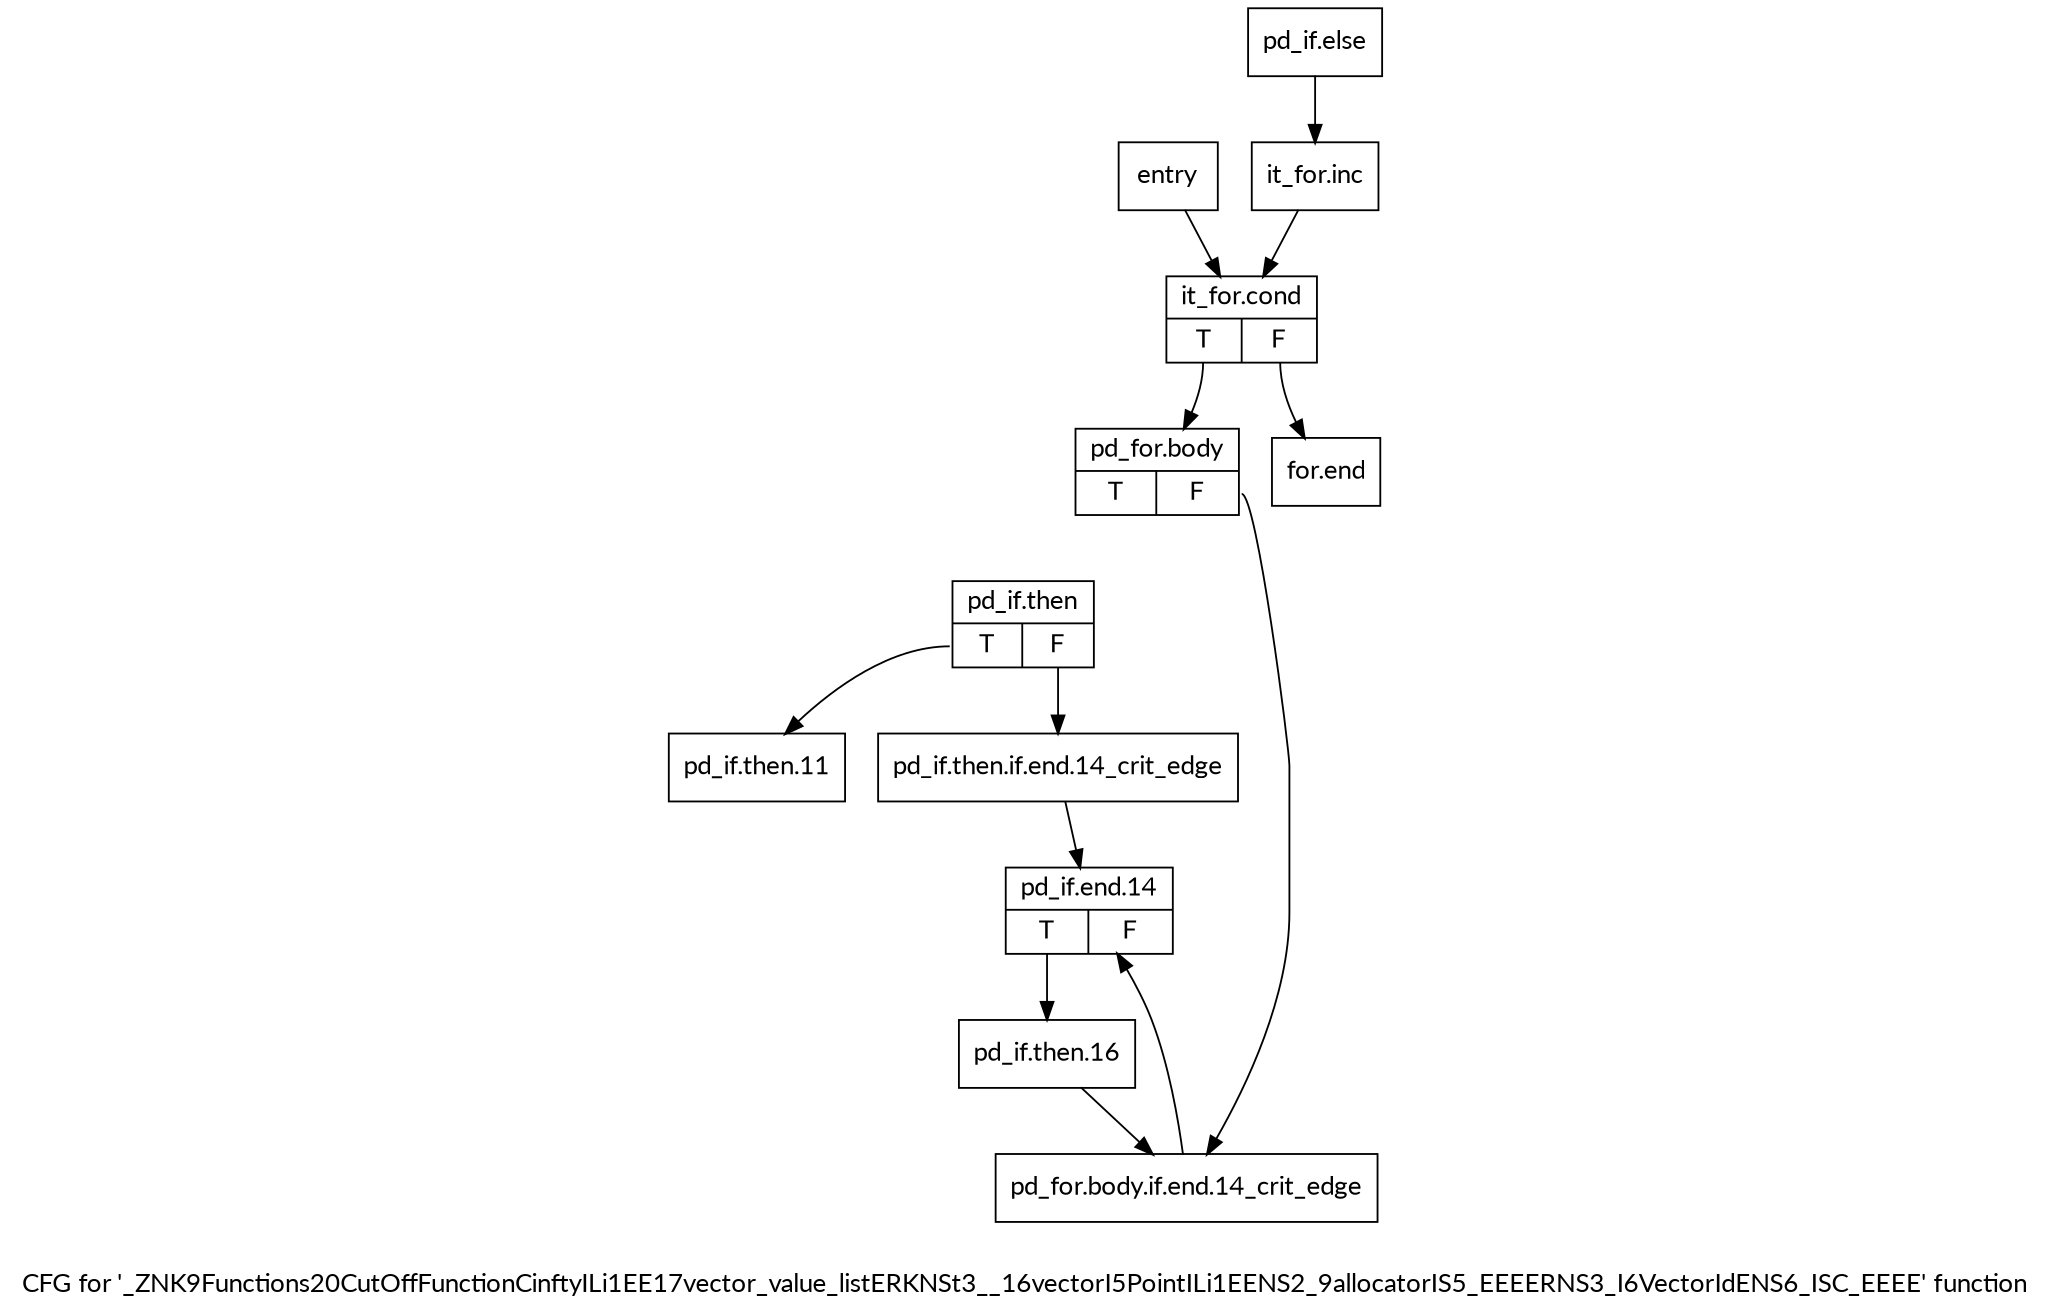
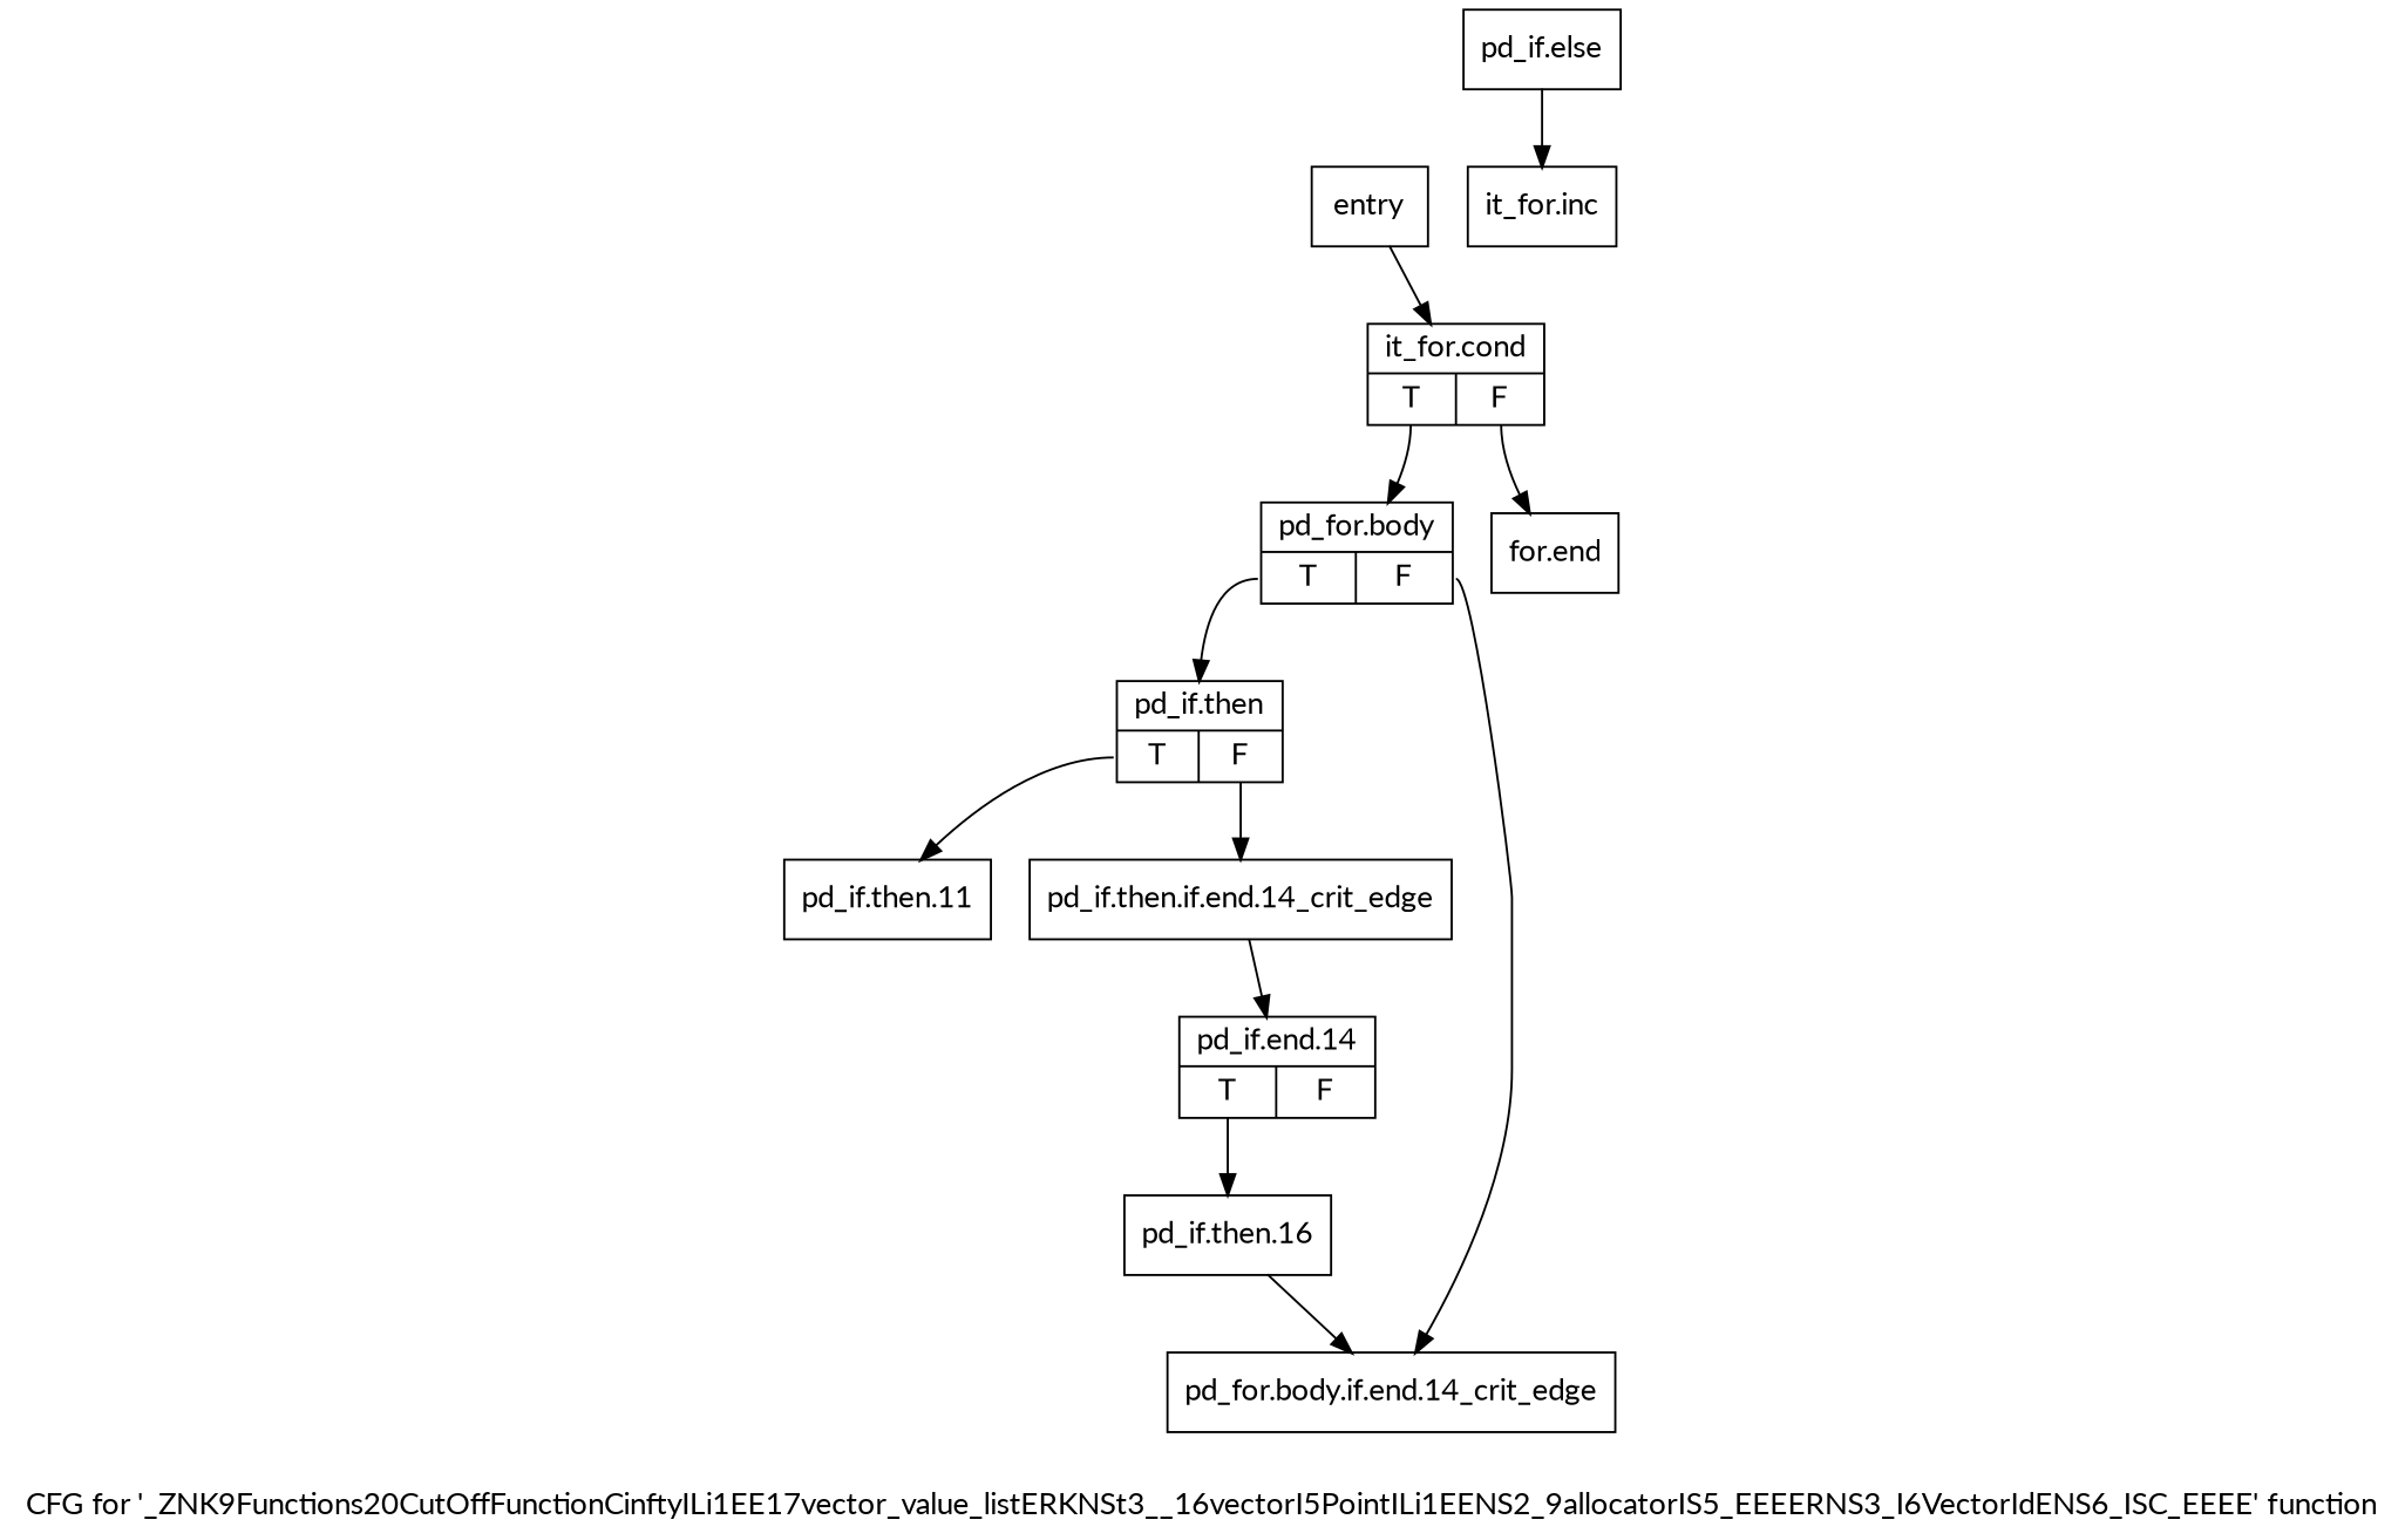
  digraph {
    fontname=Lato
    label="CFG for '_ZNK9Functions20CutOffFunctionCinftyILi1EE17vector_value_listERKNSt3__16vectorI5PointILi1EENS2_9allocatorIS5_EEEERNS3_I6VectorIdENS6_ISC_EEEE' function"
    node [fontname=Lato shape=record]
    edge [fontname=Lato]
    n1 [label="{entry}"]
    n2 [label="{it_for.cond|{<s0>T|<s1>F}}"]
    n3 [label="{pd_for.body|{<s0>T|<s1>F}}"]
    n4 [label="{for.end}"]
    n5 [label="{pd_if.then|{<s0>T|<s1>F}}"]
    n6 [label="{pd_for.body.if.end.14_crit_edge}"]
    n7 [label="{pd_if.then.11}"]
    n8 [label="{pd_if.then.if.end.14_crit_edge}"]
    n9 [label="{pd_if.end.14|{<s0>T|<s1>F}}"]
    n10 [label="{pd_if.then.16}"]
    n11 [label="{pd_if.else}"]
    n12 [label="{it_for.inc}"]
    n1 -> n2
    n2 -> n3 [tailport=s0]
    n2 -> n4 [tailport=s1]
+   n3 -> n5 [tailport=s0]
    n3 -> n6 [tailport=s1]
    n5 -> n7 [tailport=s0]
    n5 -> n8 [tailport=s1]
-   n6 -> n9
    n8 -> n9
    n9 -> n10 [tailport=s0]
    n10 -> n6
    n11 -> n12
-   n12 -> n2
  }
